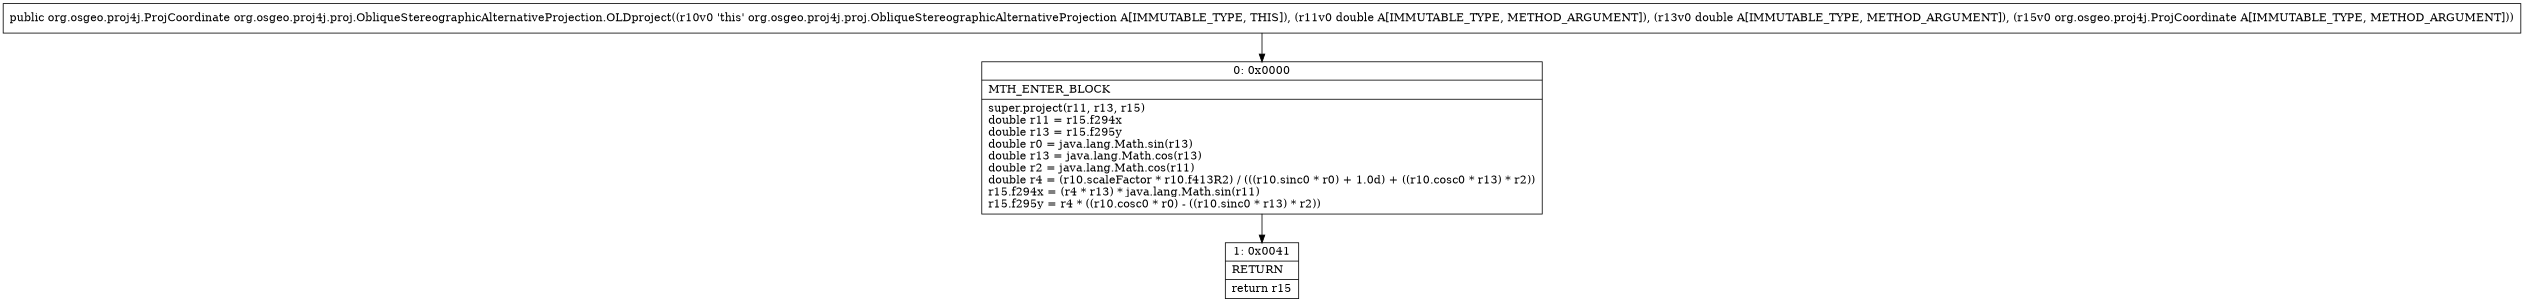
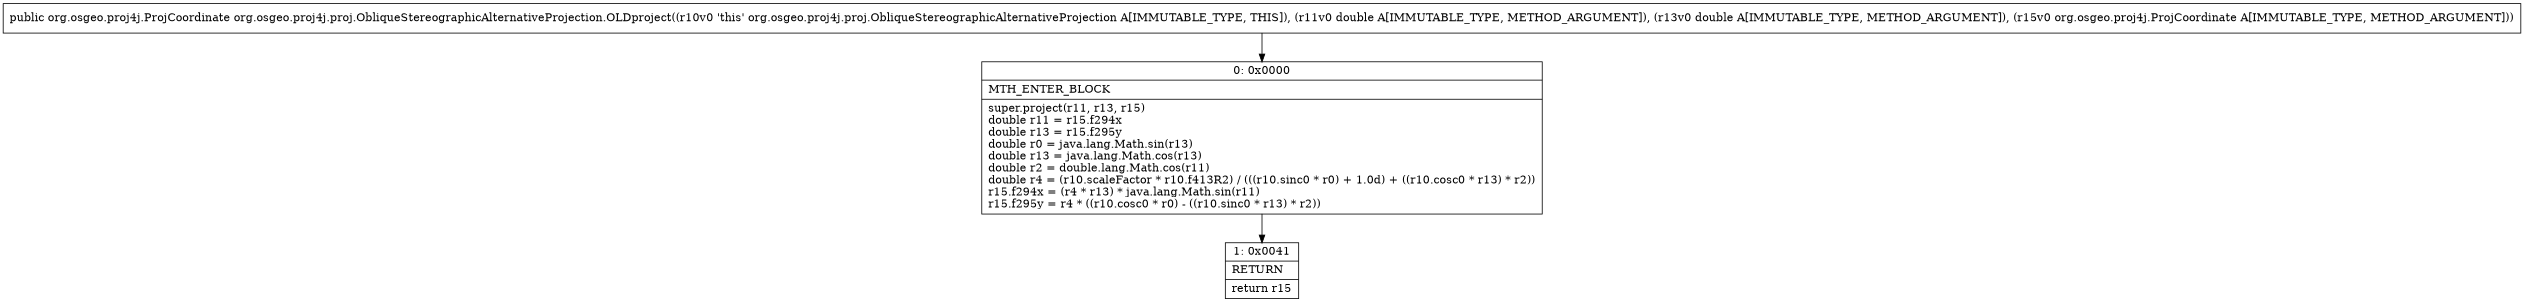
  digraph {
    node [shape=record]
-   n1 [label="{0\:\ 0x0000|MTH_ENTER_BLOCK\l|super.project(r11, r13, r15)\ldouble r11 = r15.f294x\ldouble r13 = r15.f295y\ldouble r0 = java.lang.Math.sin(r13)\ldouble r13 = java.lang.Math.cos(r13)\ldouble r2 = java.lang.Math.cos(r11)\ldouble r4 = (r10.scaleFactor * r10.f413R2) \/ (((r10.sinc0 * r0) + 1.0d) + ((r10.cosc0 * r13) * r2))\lr15.f294x = (r4 * r13) * java.lang.Math.sin(r11)\lr15.f295y = r4 * ((r10.cosc0 * r0) \- ((r10.sinc0 * r13) * r2))\l}"]
+   n1 [label="{0\:\ 0x0000|MTH_ENTER_BLOCK\l|super.project(r11, r13, r15)\ldouble r11 = r15.f294x\ldouble r13 = r15.f295y\ldouble r0 = java.lang.Math.sin(r13)\ldouble r13 = java.lang.Math.cos(r13)\ldouble r2 = double.lang.Math.cos(r11)\ldouble r4 = (r10.scaleFactor * r10.f413R2) \/ (((r10.sinc0 * r0) + 1.0d) + ((r10.cosc0 * r13) * r2))\lr15.f294x = (r4 * r13) * java.lang.Math.sin(r11)\lr15.f295y = r4 * ((r10.cosc0 * r0) \- ((r10.sinc0 * r13) * r2))\l}"]
    n2 [label="{1\:\ 0x0041|RETURN\l|return r15\l}"]
    n3 [label="{public org.osgeo.proj4j.ProjCoordinate org.osgeo.proj4j.proj.ObliqueStereographicAlternativeProjection.OLDproject((r10v0 'this' org.osgeo.proj4j.proj.ObliqueStereographicAlternativeProjection A[IMMUTABLE_TYPE, THIS]), (r11v0 double A[IMMUTABLE_TYPE, METHOD_ARGUMENT]), (r13v0 double A[IMMUTABLE_TYPE, METHOD_ARGUMENT]), (r15v0 org.osgeo.proj4j.ProjCoordinate A[IMMUTABLE_TYPE, METHOD_ARGUMENT])) }"]
    n1 -> n2
    n3 -> n1
  }
